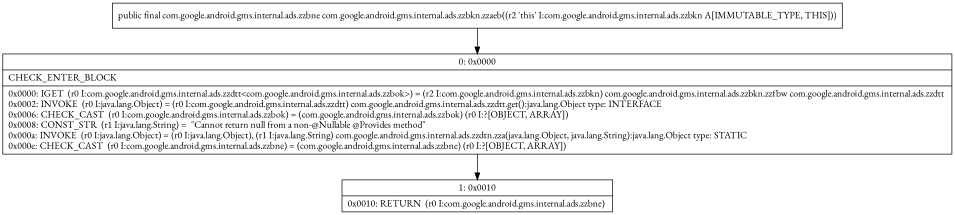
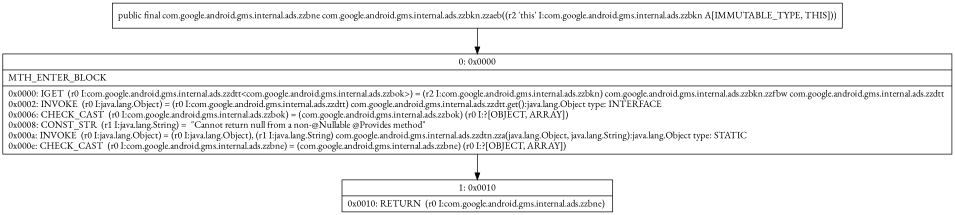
  digraph {
    fontname="EB Garamond"
    node [shape=record fontname="EB Garamond"]
    edge [fontname="EB Garamond"]
-   n1 [label="{0\:\ 0x0000|CHECK_ENTER_BLOCK\l|0x0000: IGET  (r0 I:com.google.android.gms.internal.ads.zzdtt\<com.google.android.gms.internal.ads.zzbok\>) = (r2 I:com.google.android.gms.internal.ads.zzbkn) com.google.android.gms.internal.ads.zzbkn.zzfbw com.google.android.gms.internal.ads.zzdtt \l0x0002: INVOKE  (r0 I:java.lang.Object) = (r0 I:com.google.android.gms.internal.ads.zzdtt) com.google.android.gms.internal.ads.zzdtt.get():java.lang.Object type: INTERFACE \l0x0006: CHECK_CAST  (r0 I:com.google.android.gms.internal.ads.zzbok) = (com.google.android.gms.internal.ads.zzbok) (r0 I:?[OBJECT, ARRAY]) \l0x0008: CONST_STR  (r1 I:java.lang.String) =  \"Cannot return null from a non\-@Nullable @Provides method\" \l0x000a: INVOKE  (r0 I:java.lang.Object) = (r0 I:java.lang.Object), (r1 I:java.lang.String) com.google.android.gms.internal.ads.zzdtn.zza(java.lang.Object, java.lang.String):java.lang.Object type: STATIC \l0x000e: CHECK_CAST  (r0 I:com.google.android.gms.internal.ads.zzbne) = (com.google.android.gms.internal.ads.zzbne) (r0 I:?[OBJECT, ARRAY]) \l}"]
+   n1 [label="{0\:\ 0x0000|MTH_ENTER_BLOCK\l|0x0000: IGET  (r0 I:com.google.android.gms.internal.ads.zzdtt\<com.google.android.gms.internal.ads.zzbok\>) = (r2 I:com.google.android.gms.internal.ads.zzbkn) com.google.android.gms.internal.ads.zzbkn.zzfbw com.google.android.gms.internal.ads.zzdtt \l0x0002: INVOKE  (r0 I:java.lang.Object) = (r0 I:com.google.android.gms.internal.ads.zzdtt) com.google.android.gms.internal.ads.zzdtt.get():java.lang.Object type: INTERFACE \l0x0006: CHECK_CAST  (r0 I:com.google.android.gms.internal.ads.zzbok) = (com.google.android.gms.internal.ads.zzbok) (r0 I:?[OBJECT, ARRAY]) \l0x0008: CONST_STR  (r1 I:java.lang.String) =  \"Cannot return null from a non\-@Nullable @Provides method\" \l0x000a: INVOKE  (r0 I:java.lang.Object) = (r0 I:java.lang.Object), (r1 I:java.lang.String) com.google.android.gms.internal.ads.zzdtn.zza(java.lang.Object, java.lang.String):java.lang.Object type: STATIC \l0x000e: CHECK_CAST  (r0 I:com.google.android.gms.internal.ads.zzbne) = (com.google.android.gms.internal.ads.zzbne) (r0 I:?[OBJECT, ARRAY]) \l}"]
    n2 [label="{1\:\ 0x0010|0x0010: RETURN  (r0 I:com.google.android.gms.internal.ads.zzbne) \l}"]
    n3 [label="{public final com.google.android.gms.internal.ads.zzbne com.google.android.gms.internal.ads.zzbkn.zzaeb((r2 'this' I:com.google.android.gms.internal.ads.zzbkn A[IMMUTABLE_TYPE, THIS])) }"]
    n1 -> n2
    n3 -> n1
  }
